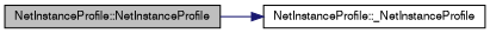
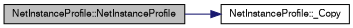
  digraph {
    rankdir=LR
    node [color=black fontname=FreeSans fontsize=10 shape=record style=filled]
    n1 [fillcolor=grey75 fontcolor=black height=0.2 label="NetInstanceProfile::NetInstanceProfile" width=0.4]
-   n2 [fillcolor=white height=0.2 label="NetInstanceProfile::_NetInstanceProfile" width=0.4]
+   n2 [fillcolor=white height=0.2 label="NetInstanceProfile::_Copy" width=0.4]
    n1 -> n2 [color=midnightblue fontname=FreeSans fontsize=10 labelfontname=FreeSans labelfontsize=10 style=solid]
  }
